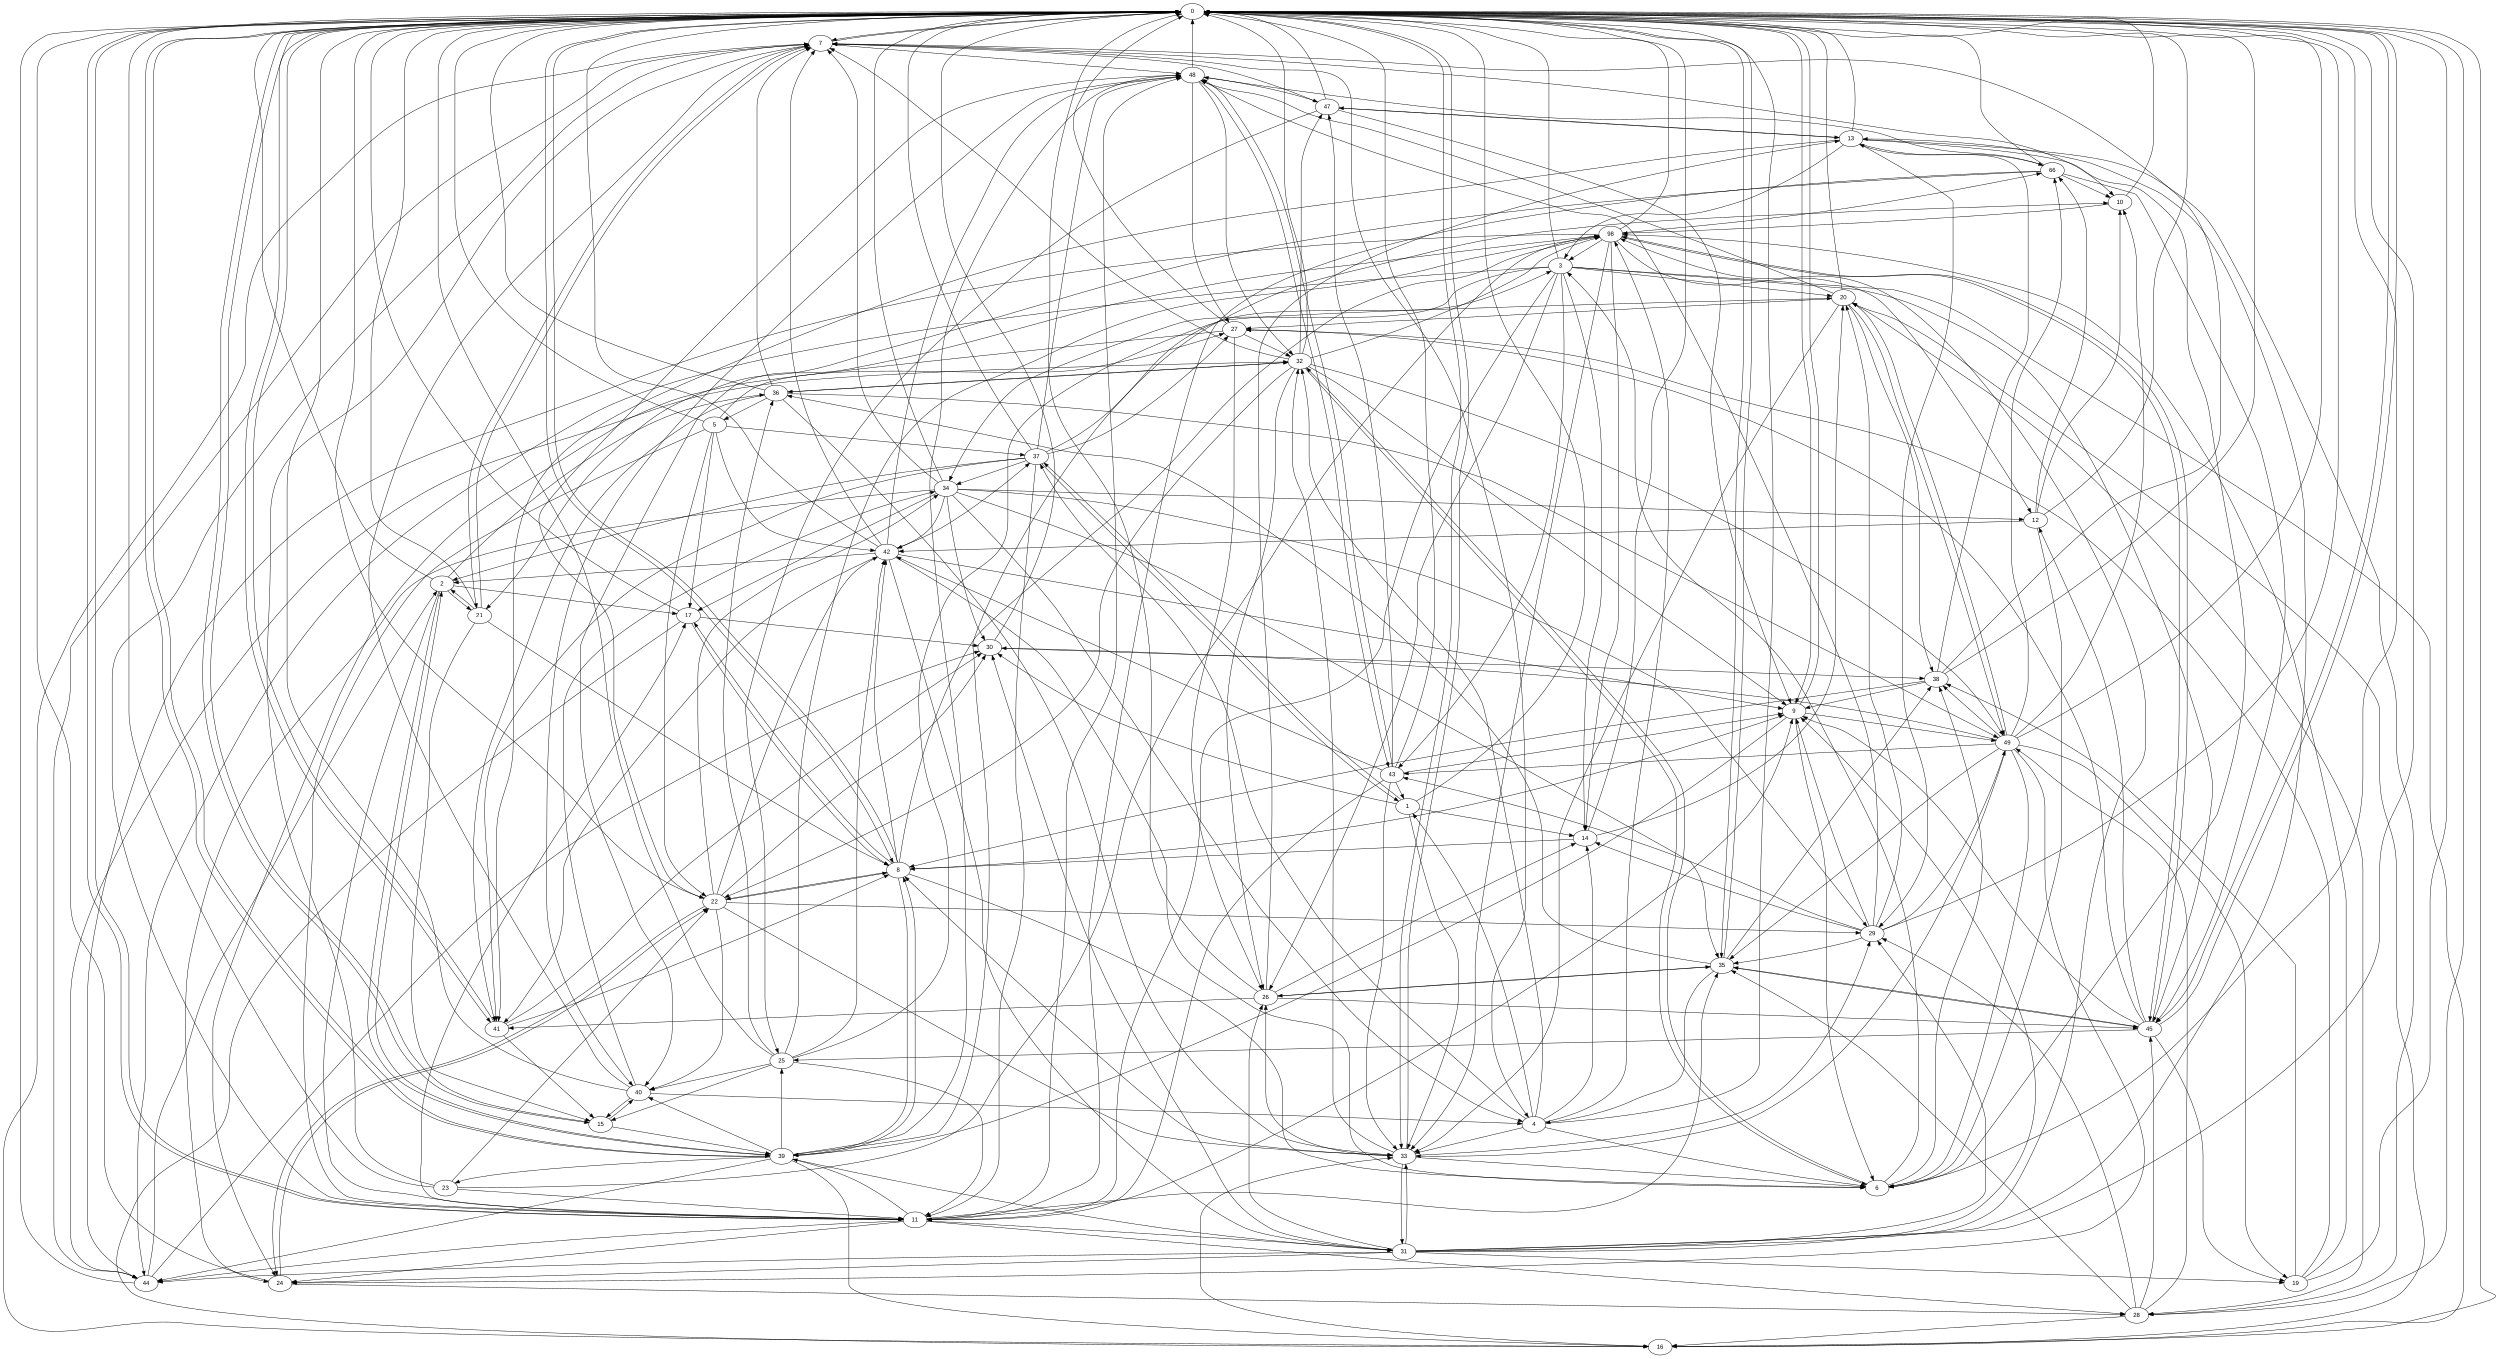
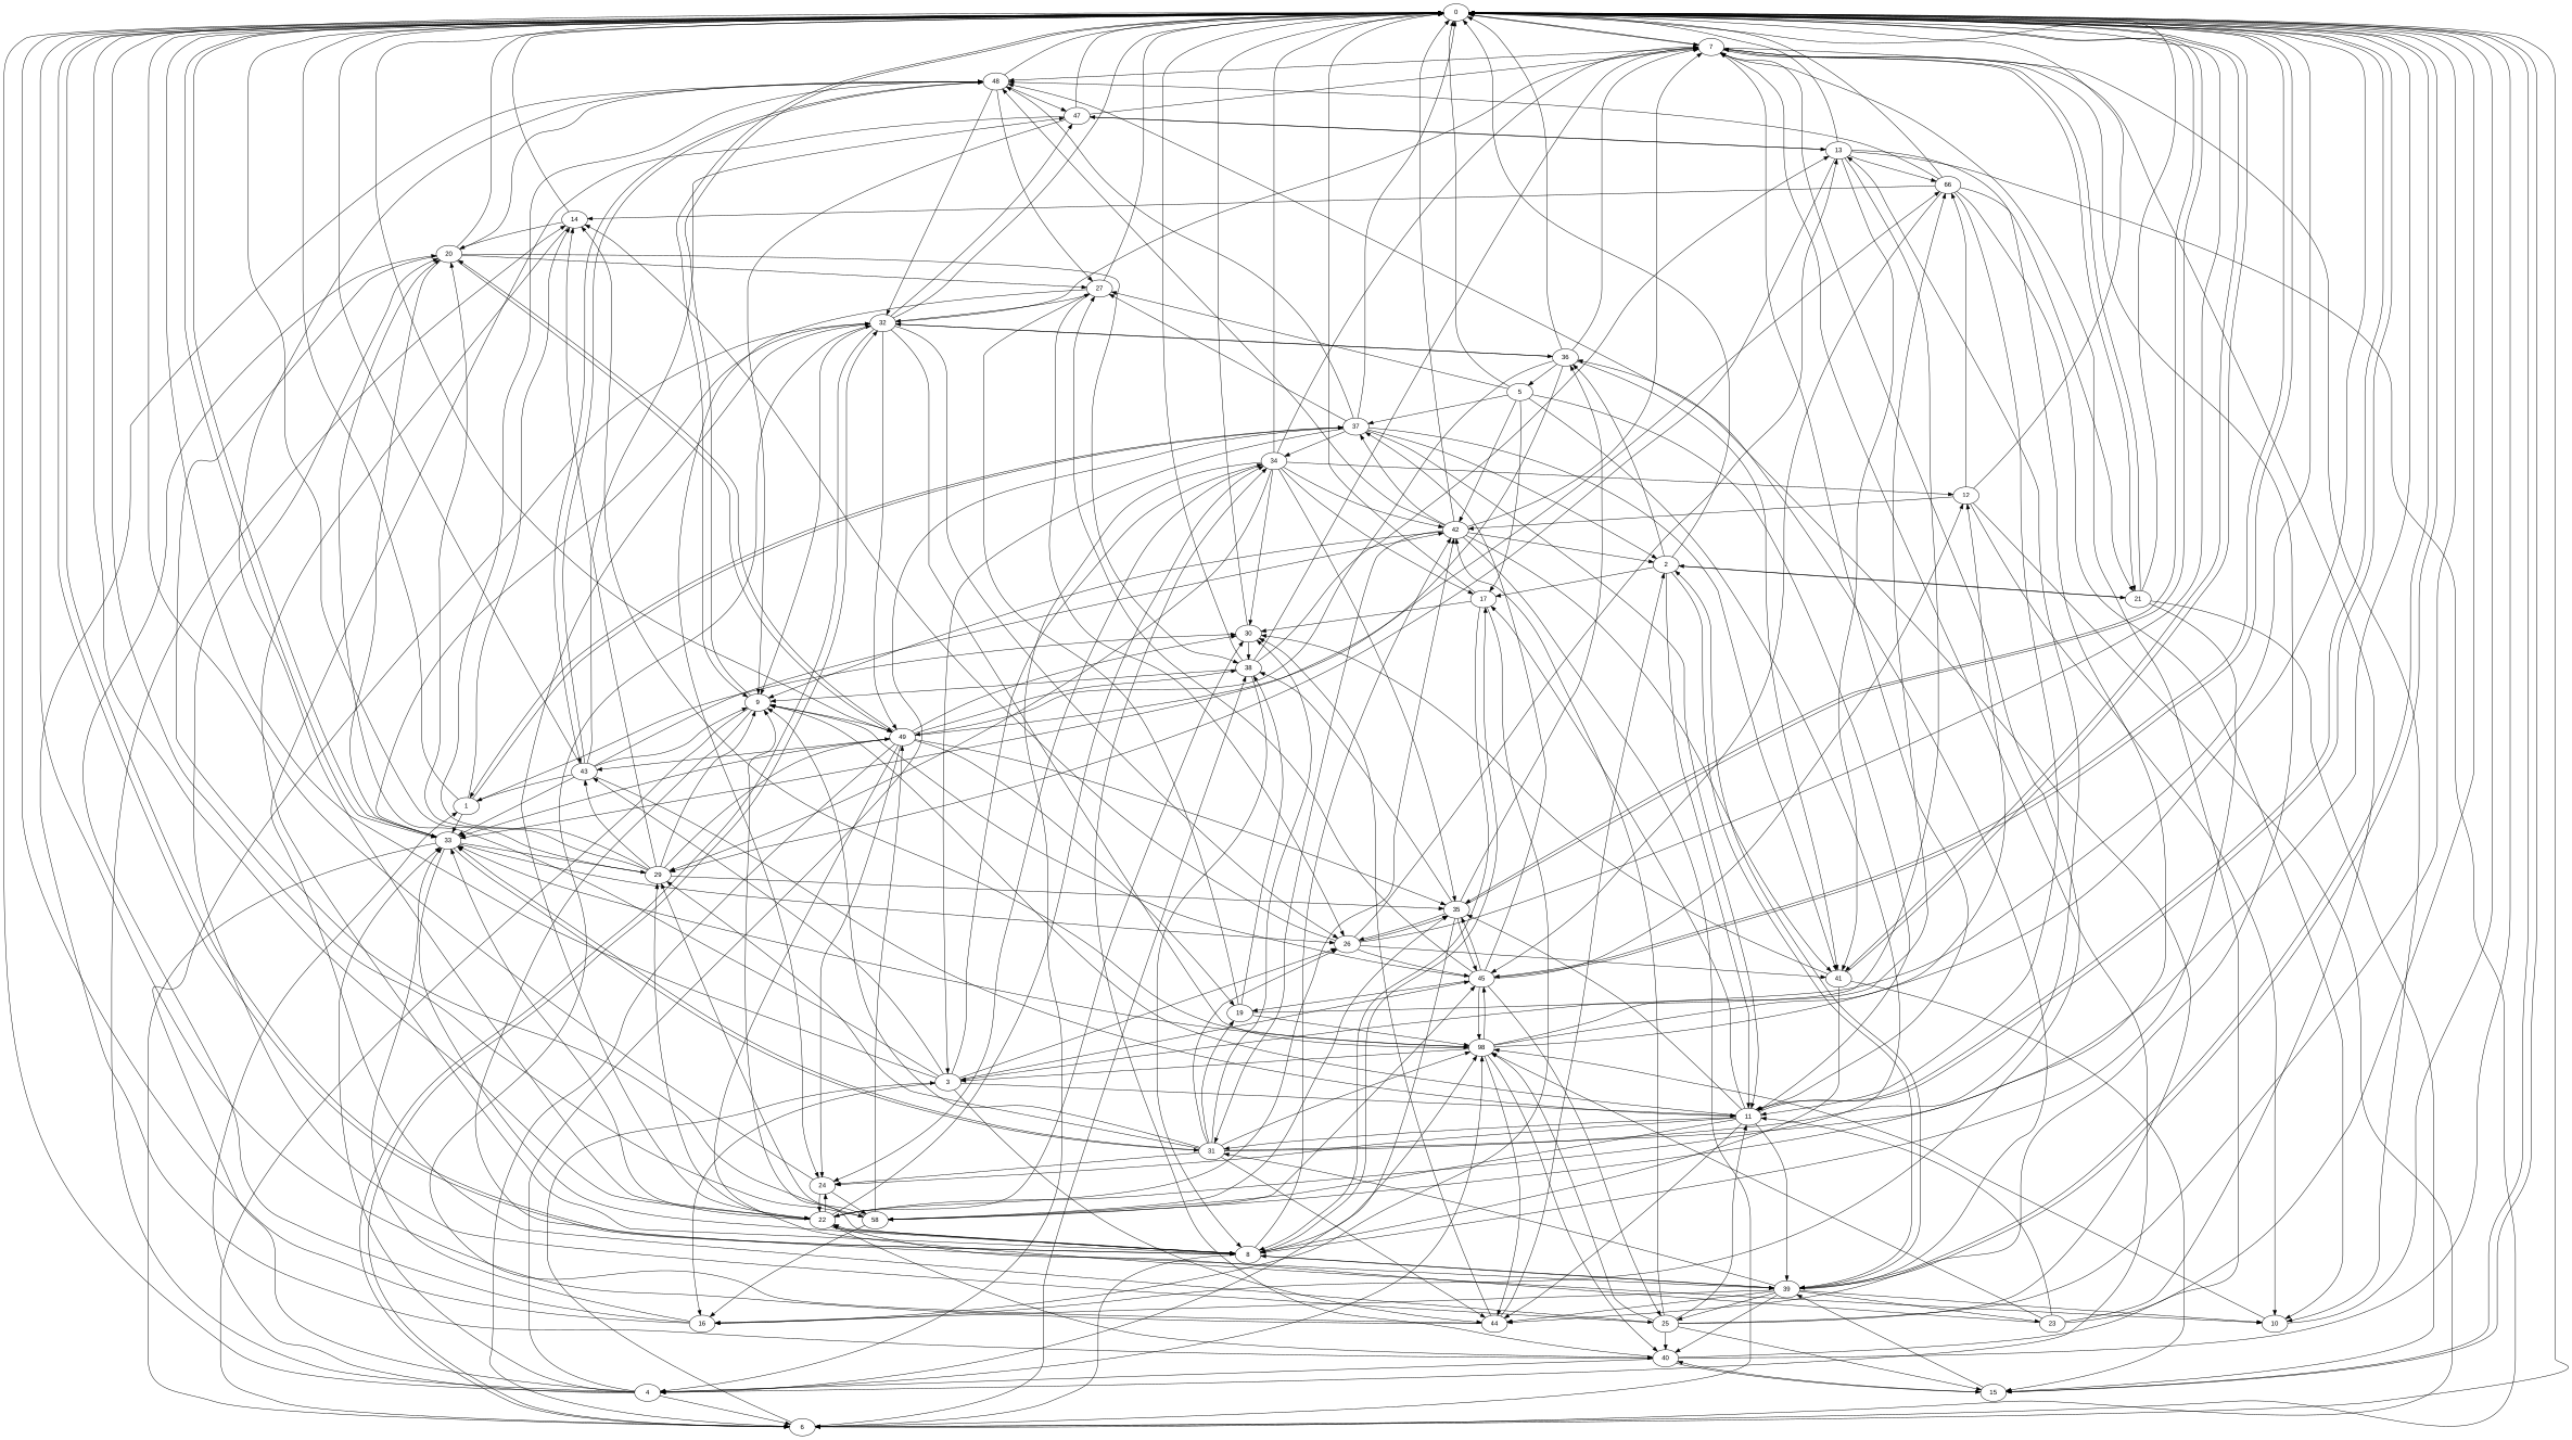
  strict digraph {
    fontname="Liberation Sans"
    node [component_delay=3 fontname="Liberation Sans"]
    edge [fontname="Liberation Sans" wire_delay=1]
    0
    7
    8
    9
    11
    15
    33
    35
    39
    41
    45
    22
    21
    44
    4
    10
    48
    17
    6
    n20 [label=98]
    42
    49
    24
-   28
+   28 [label=58]
    31
    40
    26
    32
    29
    36
    38
    2
    16
    25
    23
    30
    19
    37
    27
    12
    1
    14
    43
    47
    3
    n46 [label=66]
    34
    20
    13
    5
    0 -> 7
    0 -> 8
    0 -> 9
    0 -> 11
    0 -> 15
    0 -> 33
    0 -> 35
    0 -> 39
    0 -> 41
    0 -> 45
    0 -> 22
    7 -> 0
    7 -> 21
    7 -> 44
    7 -> 4
    7 -> 10
    7 -> 48
    8 -> 0
    8 -> 9
    8 -> 39
    8 -> 22
    8 -> 17
    8 -> 6
    8 -> n20
    8 -> 42
    9 -> 0
    9 -> 39
    9 -> 6
    9 -> 49
    11 -> 0
    11 -> 7
    11 -> 9
    11 -> 35
    11 -> 39
    11 -> 44
-   11 -> 48
    11 -> 17
    11 -> 24
    11 -> 28
    11 -> 31
    15 -> 0
    15 -> 39
    15 -> 40
    33 -> 0
    33 -> 8
    33 -> 6
    33 -> 31
    33 -> 26
    33 -> 32
    33 -> 29
    35 -> 0
    35 -> 45
    35 -> 4
    35 -> 26
    35 -> 36
    35 -> 38
    39 -> 0
    39 -> 8
    39 -> 44
    39 -> 10
    39 -> 48
    39 -> 31
    39 -> 40
    39 -> 2
    39 -> 16
    39 -> 25
    39 -> 23
    41 -> 0
    41 -> 8
    41 -> 15
    41 -> 30
    45 -> 0
    45 -> 9
    45 -> 35
    45 -> n20
    45 -> 25
    45 -> 19
+   45 -> 37
    45 -> 27
    45 -> 12
    22 -> 8
    22 -> 33
    22 -> 48
    22 -> 42
    22 -> 24
    22 -> 40
    22 -> 29
    22 -> 30
    22 -> 34
    21 -> 0
    21 -> 7
    21 -> 8
    21 -> 15
    21 -> 2
    44 -> 0
    44 -> 32
    44 -> 2
    44 -> 30
    4 -> 0
    4 -> 33
    4 -> 6
    4 -> n20
    4 -> 32
    4 -> 37
    4 -> 1
    4 -> 14
    10 -> 0
    10 -> n20
    48 -> 0
    48 -> 40
    48 -> 32
    48 -> 27
    48 -> 43
    48 -> 47
    17 -> 0
    17 -> 8
    17 -> 16
    17 -> 30
    6 -> 0
    6 -> 32
    6 -> 38
    6 -> 3
    n20 -> 0
    n20 -> 33
    n20 -> 45
    n20 -> 44
    n20 -> 40
    n20 -> 12
    n20 -> 14
    n20 -> 3
    n20 -> n46
    42 -> 0
    42 -> 7
    42 -> 9
    42 -> 41
    42 -> 48
    42 -> 6
    42 -> 31
    42 -> 2
    42 -> 37
    49 -> 0
    49 -> 33
    49 -> 35
    49 -> 10
    49 -> 6
    49 -> 24
    49 -> 38
    49 -> 30
    49 -> 19
    49 -> 43
    49 -> n46
    49 -> 20
    24 -> 0
    24 -> 22
    24 -> 28
    28 -> 0
    28 -> 35
    28 -> 45
    28 -> 49
    28 -> 29
    28 -> 16
    31 -> 0
    31 -> 9
    31 -> 33
    31 -> 44
    31 -> n20
    31 -> 24
    31 -> 26
    31 -> 29
    31 -> 30
    31 -> 19
    31 -> 13
    40 -> 0
    40 -> 7
    40 -> 15
    40 -> 4
    40 -> 34
    26 -> 0
    26 -> 35
    26 -> 41
    26 -> 45
    26 -> 14
    26 -> 13
    32 -> 0
    32 -> 7
    32 -> 9
    32 -> 22
    32 -> 6
    32 -> n20
    32 -> 49
    32 -> 26
    32 -> 36
    32 -> 47
    29 -> 0
    29 -> 9
    29 -> 35
    29 -> 48
    29 -> 49
    29 -> 14
    29 -> 43
    29 -> 20
    36 -> 0
    36 -> 7
    36 -> 33
    36 -> 41
    36 -> 49
    36 -> 32
    36 -> 5
    38 -> 0
    38 -> 7
    38 -> 8
    38 -> 9
    38 -> 13
    2 -> 0
    2 -> 11
    2 -> 39
    2 -> 21
    2 -> 17
    2 -> 36
    16 -> 0
    16 -> 7
    16 -> 33
    16 -> 20
    25 -> 0
    25 -> 11
    25 -> 15
    25 -> n20
    25 -> 42
    25 -> 40
    25 -> 36
    25 -> 20
    23 -> 0
    23 -> 7
    23 -> 11
    23 -> 22
    23 -> n20
    30 -> 0
    30 -> 38
    19 -> 0
    19 -> n20
    19 -> 38
    19 -> 27
    37 -> 0
    37 -> 11
    37 -> 41
    37 -> 48
    37 -> 2
    37 -> 27
    37 -> 1
    37 -> 3
    37 -> 34
    27 -> 0
    27 -> 24
    27 -> 26
    27 -> 32
    12 -> 0
    12 -> 10
    12 -> 6
    12 -> 42
    12 -> n46
    1 -> 0
    1 -> 33
    1 -> 30
    1 -> 37
    1 -> 14
    14 -> 0
    14 -> 8
    14 -> 20
    43 -> 0
    43 -> 9
    43 -> 11
    43 -> 33
    43 -> 48
    43 -> 42
    43 -> 1
    43 -> 47
    47 -> 0
    47 -> 7
    47 -> 9
    47 -> 25
    47 -> 13
    3 -> 0
    3 -> 11
    3 -> 45
    3 -> 44
    3 -> 26
    3 -> 16
-   3 -> 14
+   n46 -> 14
    3 -> 43
    3 -> 34
    3 -> 20
    n46 -> 0
    n46 -> 11
    n46 -> 45
    n46 -> 21
    n46 -> 10
    n46 -> 48
    34 -> 0
    34 -> 7
    34 -> 35
    34 -> 4
    34 -> 17
    34 -> 42
    34 -> 24
    34 -> 29
    34 -> 30
    34 -> 12
    20 -> 0
    20 -> 33
    20 -> 48
    20 -> 49
    20 -> 28
    20 -> 38
    20 -> 27
    13 -> 0
    13 -> 41
    13 -> 6
    13 -> 28
    13 -> 29
    13 -> 47
    13 -> 3
    13 -> n46
    5 -> 0
    5 -> 11
    5 -> 22
    5 -> 17
    5 -> 42
    5 -> 37
    5 -> 27
  }
